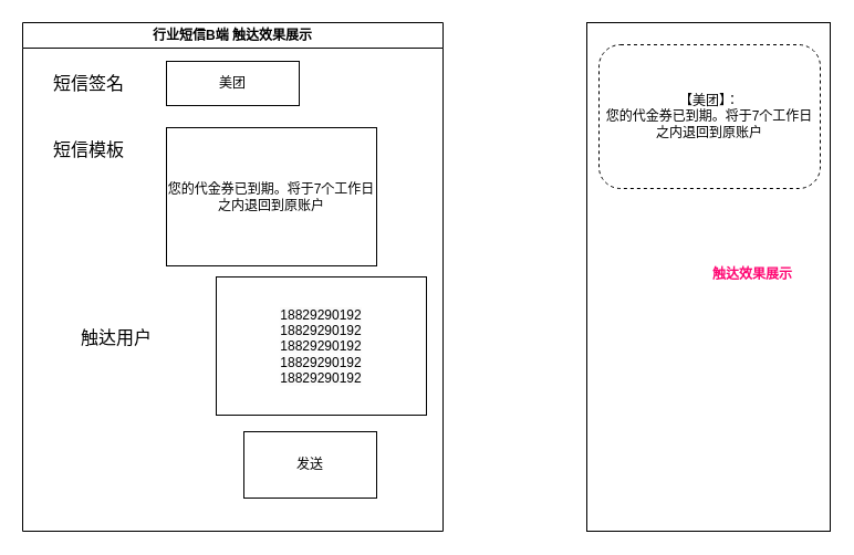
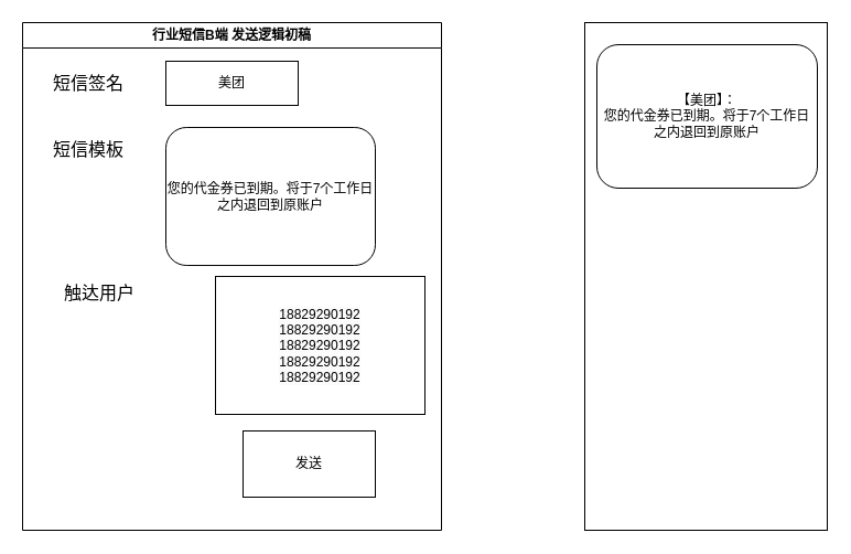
  <mxCell id="0" />
  <mxCell id="1" parent="0" />
- <mxCell id="2" value="行业短信B端 触达效果展示" style="swimlane;whiteSpace=wrap;html=1;" vertex="1" parent="1"><mxGeometry x="20" y="20" width="380" height="460" as="geometry" /></mxCell>
+ <mxCell id="2" value="行业短信B端 发送逻辑初稿" style="swimlane;whiteSpace=wrap;html=1;" vertex="1" parent="1"><mxGeometry x="20" y="20" width="380" height="460" as="geometry" /></mxCell>
  <mxCell id="3" value="&lt;font style=&quot;font-size: 16px;&quot;&gt;短信签名&lt;/font&gt;" style="text;html=1;strokeColor=none;fillColor=none;align=center;verticalAlign=middle;whiteSpace=wrap;rounded=0;" vertex="1" parent="2"><mxGeometry y="30" width="120" height="50" as="geometry" /></mxCell>
  <mxCell id="4" value="美团" style="rounded=0;whiteSpace=wrap;html=1;" vertex="1" parent="2"><mxGeometry x="130" y="35" width="120" height="40" as="geometry" /></mxCell>
  <mxCell id="5" value="&lt;font style=&quot;font-size: 16px;&quot;&gt;短信模板&lt;/font&gt;" style="text;html=1;strokeColor=none;fillColor=none;align=center;verticalAlign=middle;whiteSpace=wrap;rounded=0;" vertex="1" parent="2"><mxGeometry y="90" width="120" height="50" as="geometry" /></mxCell>
- <mxCell id="6" value="您的代金券已到期。将于7个工作日之内退回到原账户" style="rounded=0;whiteSpace=wrap;html=1;" vertex="1" parent="2"><mxGeometry x="130" y="95" width="190" height="125" as="geometry" /></mxCell>
- <mxCell id="7" value="&lt;span style=&quot;font-size: 16px;&quot;&gt;触达用户&lt;/span&gt;" style="text;html=1;strokeColor=none;fillColor=none;align=center;verticalAlign=middle;whiteSpace=wrap;rounded=0;" vertex="1" parent="2"><mxGeometry x="25" y="260" width="120" height="50" as="geometry" /></mxCell>
+ <mxCell id="6" value="您的代金券已到期。将于7个工作日之内退回到原账户" style="whiteSpace=wrap;html=1;rounded=1;" vertex="1" parent="2"><mxGeometry x="130" y="95" width="190" height="125" as="geometry" /></mxCell>
+ <mxCell id="7" value="&lt;span style=&quot;font-size: 16px;&quot;&gt;触达用户&lt;/span&gt;" style="text;html=1;strokeColor=none;fillColor=none;align=center;verticalAlign=middle;whiteSpace=wrap;rounded=0;" vertex="1" parent="2"><mxGeometry x="10" y="220" width="120" height="50" as="geometry" /></mxCell>
  <mxCell id="8" value="&lt;span style=&quot;color: rgb(0, 0, 0); font-family: Helvetica; font-size: 12px; font-style: normal; font-variant-ligatures: normal; font-variant-caps: normal; font-weight: 400; letter-spacing: normal; orphans: 2; text-align: center; text-indent: 0px; text-transform: none; widows: 2; word-spacing: 0px; -webkit-text-stroke-width: 0px; background-color: rgb(251, 251, 251); text-decoration-thickness: initial; text-decoration-style: initial; text-decoration-color: initial; float: none; display: inline !important;&quot;&gt;18829290192&lt;br&gt;18829290192&lt;br&gt;18829290192&lt;br&gt;18829290192&lt;br&gt;18829290192&lt;br&gt;&lt;/span&gt;" style="rounded=0;whiteSpace=wrap;html=1;" vertex="1" parent="2"><mxGeometry x="175" y="230" width="190" height="125" as="geometry" /></mxCell>
  <mxCell id="9" value="发送" style="whiteSpace=wrap;html=1;rounded=0;" vertex="1" parent="2"><mxGeometry x="200" y="370" width="120" height="60" as="geometry" /></mxCell>
  <mxCell id="10" value="" style="rounded=0;whiteSpace=wrap;html=1;" vertex="1" parent="1"><mxGeometry x="530" y="20" width="220" height="460" as="geometry" /></mxCell>
- <mxCell id="11" value="【美团】：&lt;br&gt;您的代金券已到期。将于7个工作日之内退回到原账户" style="rounded=1;whiteSpace=wrap;html=1;dashed=1;" vertex="1" parent="1"><mxGeometry x="541" y="40" width="200" height="130" as="geometry" /></mxCell>
- <mxCell id="12" value="&lt;b&gt;&lt;font color=&quot;#ff0873&quot;&gt;触达效果展示&lt;/font&gt;&lt;/b&gt;" style="text;html=1;strokeColor=none;fillColor=none;align=center;verticalAlign=middle;whiteSpace=wrap;rounded=0;" vertex="1" parent="1"><mxGeometry x="630" y="235" width="100" height="25" as="geometry" /></mxCell>
+ <mxCell id="11" value="【美团】：&lt;br&gt;您的代金券已到期。将于7个工作日之内退回到原账户" style="rounded=1;whiteSpace=wrap;html=1;" vertex="1" parent="1"><mxGeometry x="541" y="40" width="200" height="130" as="geometry" /></mxCell>
